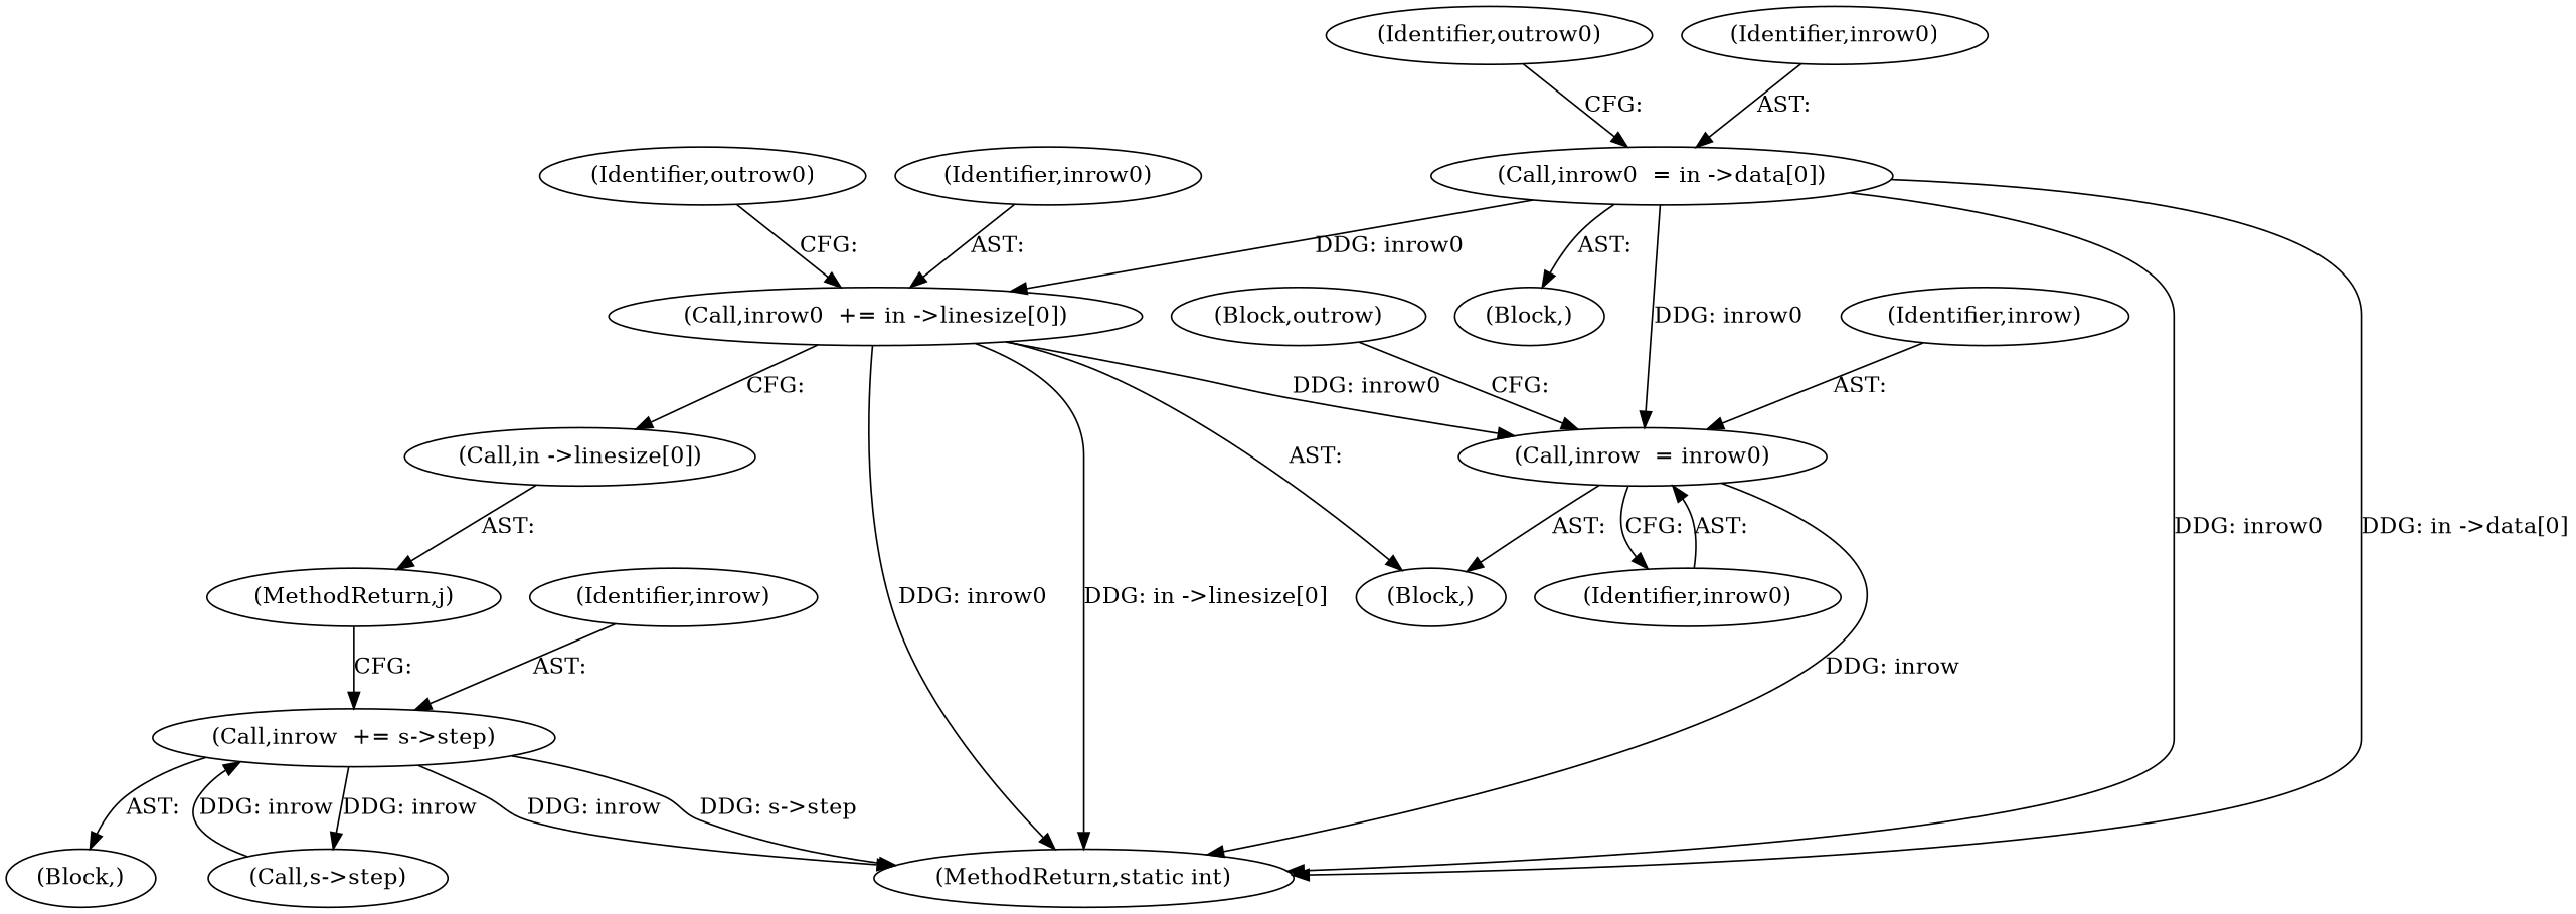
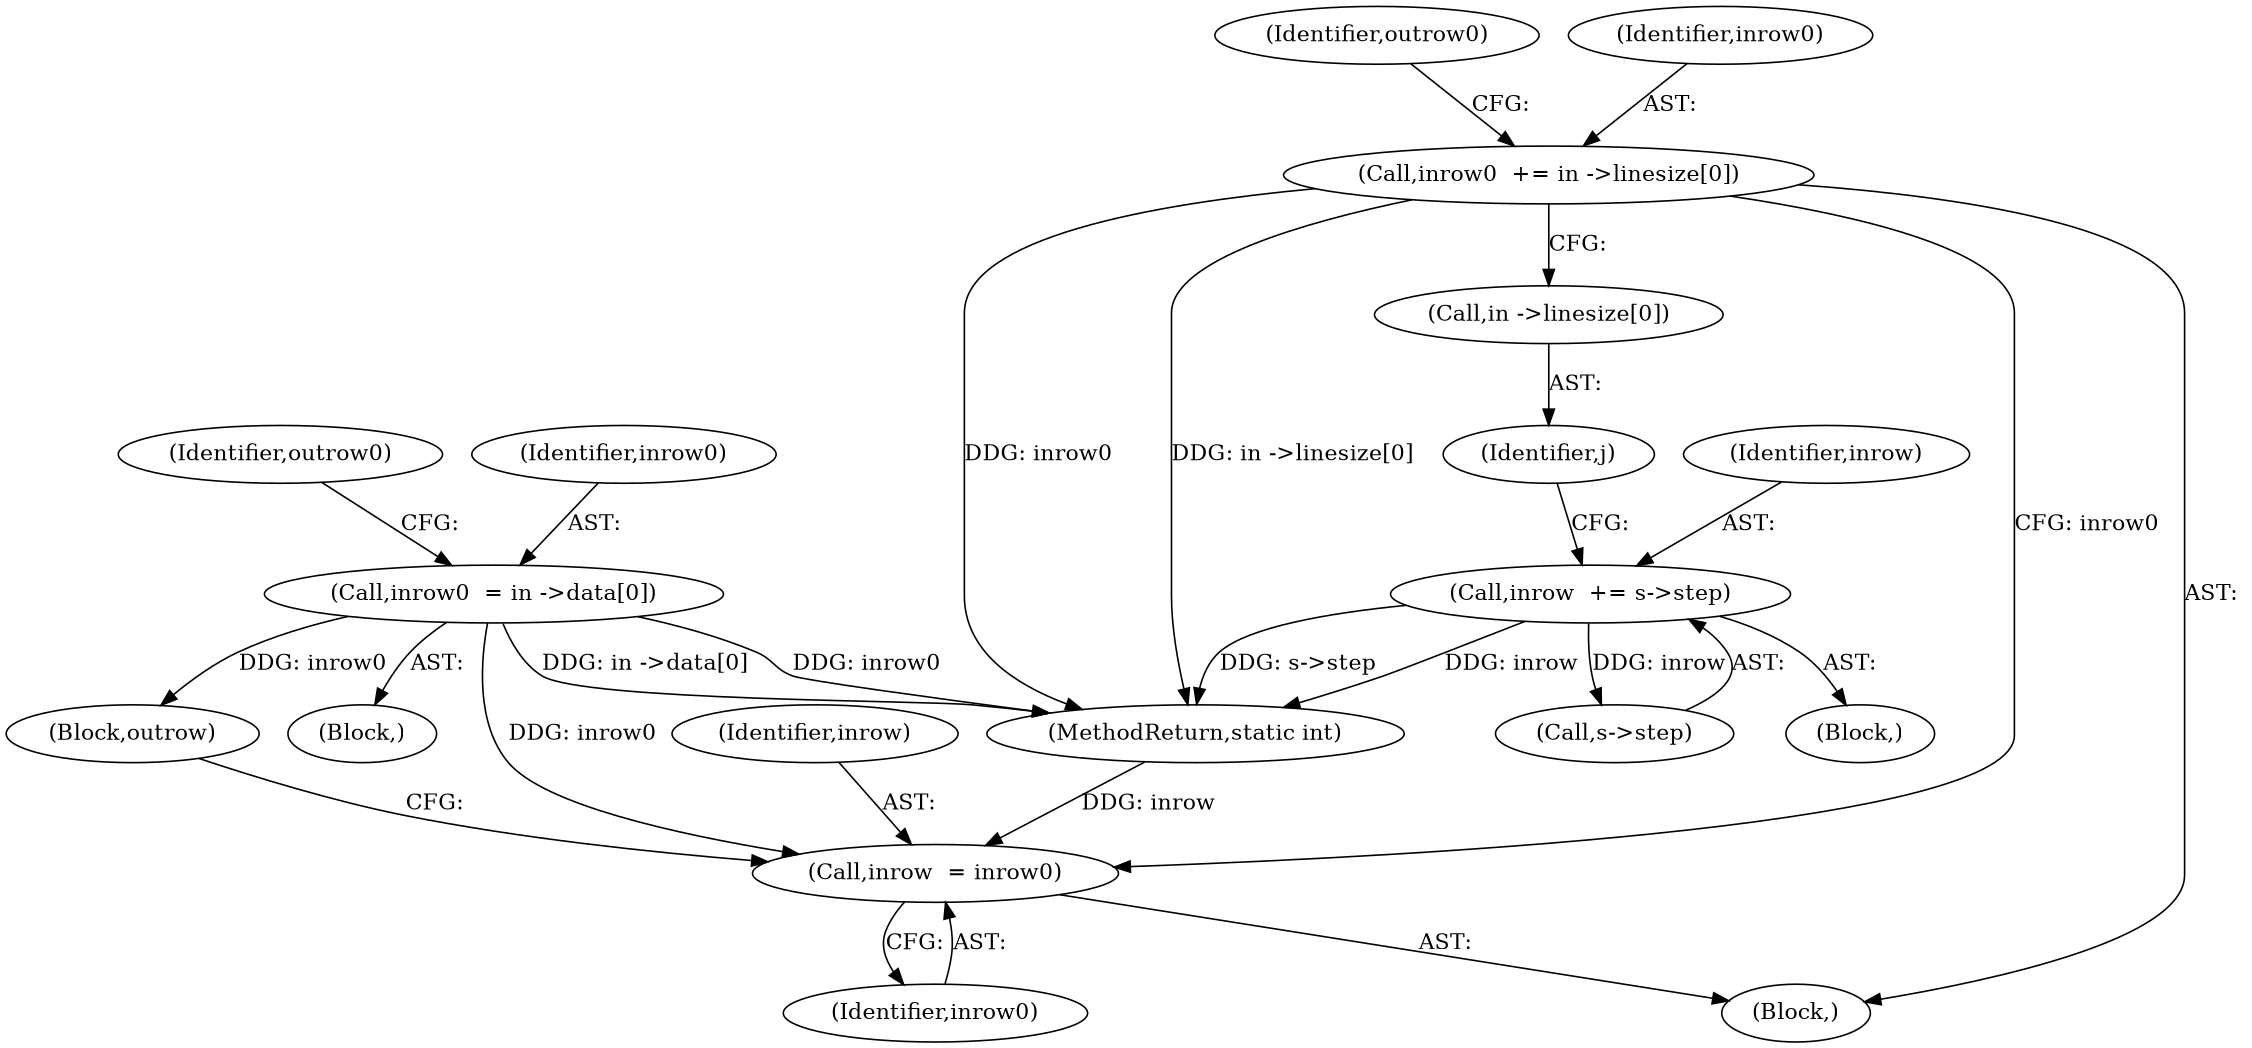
  digraph {
    n1 [label="(Call,inrow0  += in ->linesize[0])"]
    n2 [label="(Call,inrow  = inrow0)"]
    n3 [label="(Call,in ->linesize[0])"]
    n4 [label="(Block,)"]
    n5 [label="(MethodReturn,static int)"]
    n6 [label="(Identifier,inrow0)"]
-   n7 [label="(MethodReturn,j)"]
+   n7 [label="(Identifier,j)"]
    n8 [label="(Call,inrow0  = in ->data[0])"]
    n9 [label="(Block,)"]
    n10 [label="(Call,inrow  += s->step)"]
    n11 [label="(Block,)"]
    n12 [label="(Call,s->step)"]
    n13 [label="(Identifier,outrow0)"]
    n14 [label="(Identifier,inrow0)"]
    n15 [label="(Identifier,outrow0)"]
    n16 [label="(Identifier,inrow)"]
    n17 [label="(Block,outrow)"]
    n18 [label="(Identifier,inrow)"]
    n19 [label="(Identifier,inrow0)"]
-   n1 -> n2 [label="DDG: inrow0"]
+   n1 -> n2 [label="CFG: inrow0"]
    n1 -> n3 [label="CFG: "]
    n1 -> n4 [label="AST: "]
    n1 -> n5 [label="DDG: inrow0"]
    n1 -> n5 [label="DDG: in ->linesize[0]"]
    n2 -> n4 [label="AST: "]
-   n2 -> n5 [label="DDG: inrow"]
+   n5 -> n2 [label="DDG: inrow"]
    n2 -> n6 [label="CFG: "]
    n3 -> n7 [label="AST: "]
    n6 -> n2 [label="AST: "]
    n7 -> n10 [label="CFG: "]
-   n8 -> n1 [label="DDG: inrow0"]
+   n8 -> n17 [label="DDG: inrow0"]
    n8 -> n2 [label="DDG: inrow0"]
    n8 -> n5 [label="DDG: inrow0"]
    n8 -> n5 [label="DDG: in ->data[0]"]
    n8 -> n9 [label="AST: "]
    n10 -> n5 [label="DDG: inrow"]
    n10 -> n5 [label="DDG: s->step"]
    n10 -> n11 [label="AST: "]
    n10 -> n12 [label="DDG: inrow"]
-   n12 -> n10 [label="DDG: inrow"]
+   n12 -> n10 [label="AST: "]
    n13 -> n1 [label="CFG: "]
    n14 -> n1 [label="AST: "]
    n15 -> n8 [label="CFG: "]
    n16 -> n2 [label="AST: "]
    n17 -> n2 [label="CFG: "]
    n18 -> n10 [label="AST: "]
    n19 -> n8 [label="AST: "]
  }
